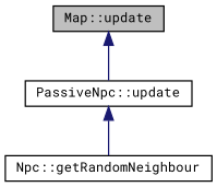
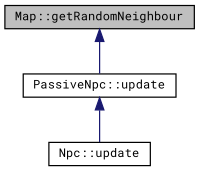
  digraph {
    fontname="Roboto Mono"
    rankdir=TB
    node [color=black fillcolor=white fontname="Roboto Mono" fontsize=10 shape=record style=filled]
    edge [color=midnightblue dir=back fontname="Roboto Mono" fontsize=10 labelfontname=Helvetica labelfontsize=10 style=solid]
-   n1 [fillcolor=grey75 fontcolor=black height=0.2 label="Map::update" width=0.4]
+   n1 [fillcolor=grey75 fontcolor=black height=0.2 label="Map::getRandomNeighbour" width=0.4]
    n2 [height=0.2 label="PassiveNpc::update" width=0.4]
-   n3 [height=0.2 label="Npc::getRandomNeighbour" width=0.4]
+   n3 [height=0.2 label="Npc::update" width=0.4]
    n1 -> n2
    n2 -> n3
  }
